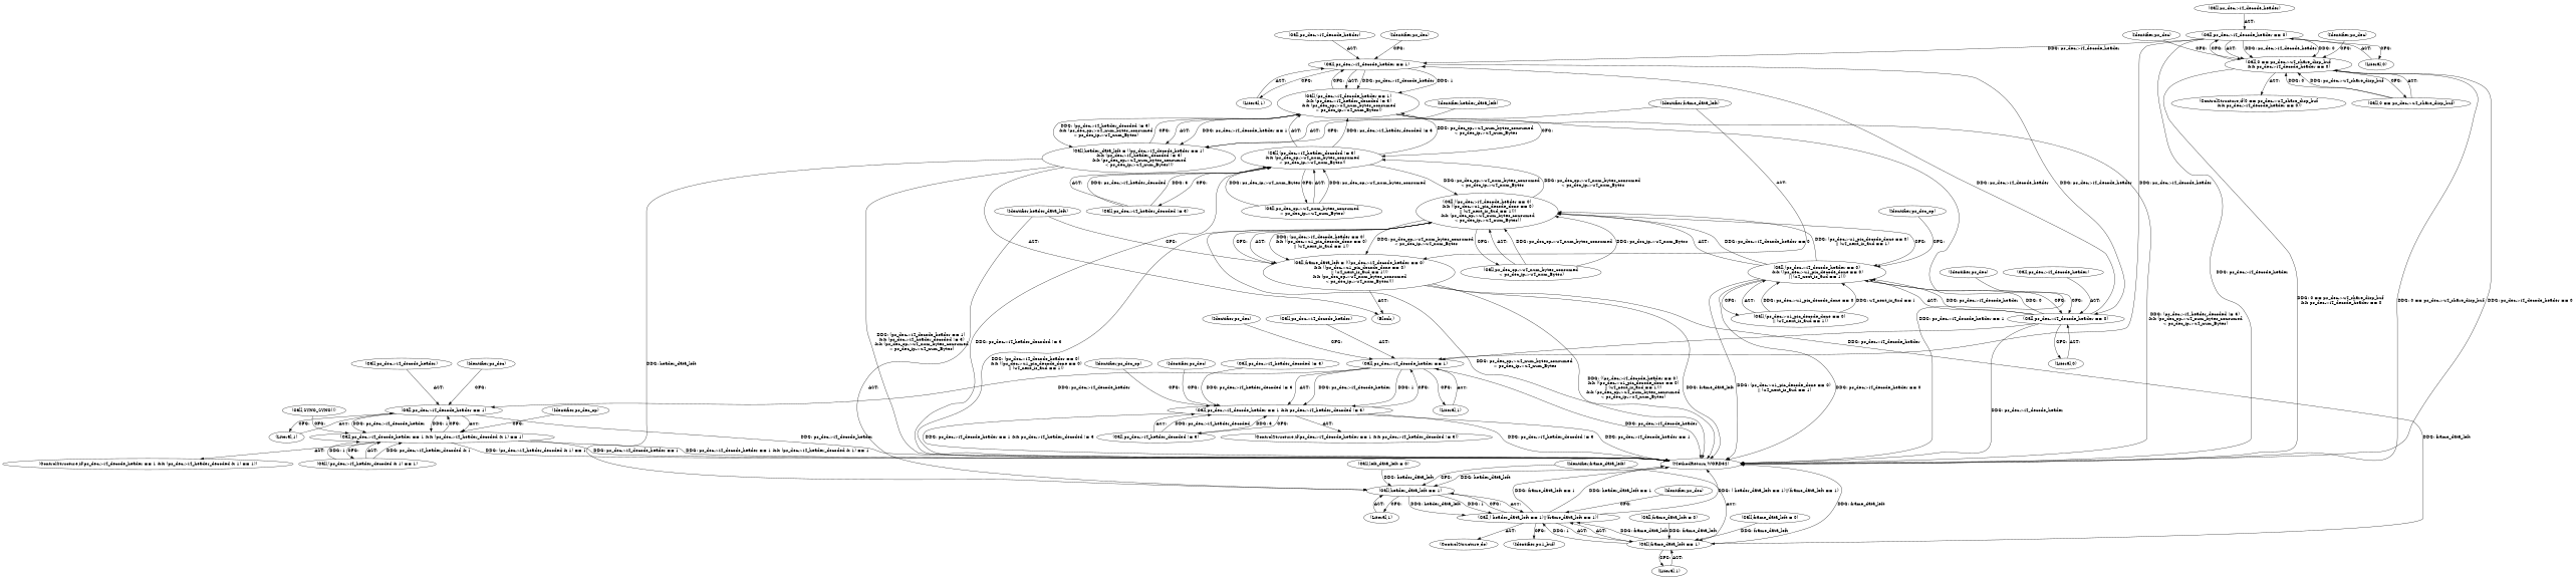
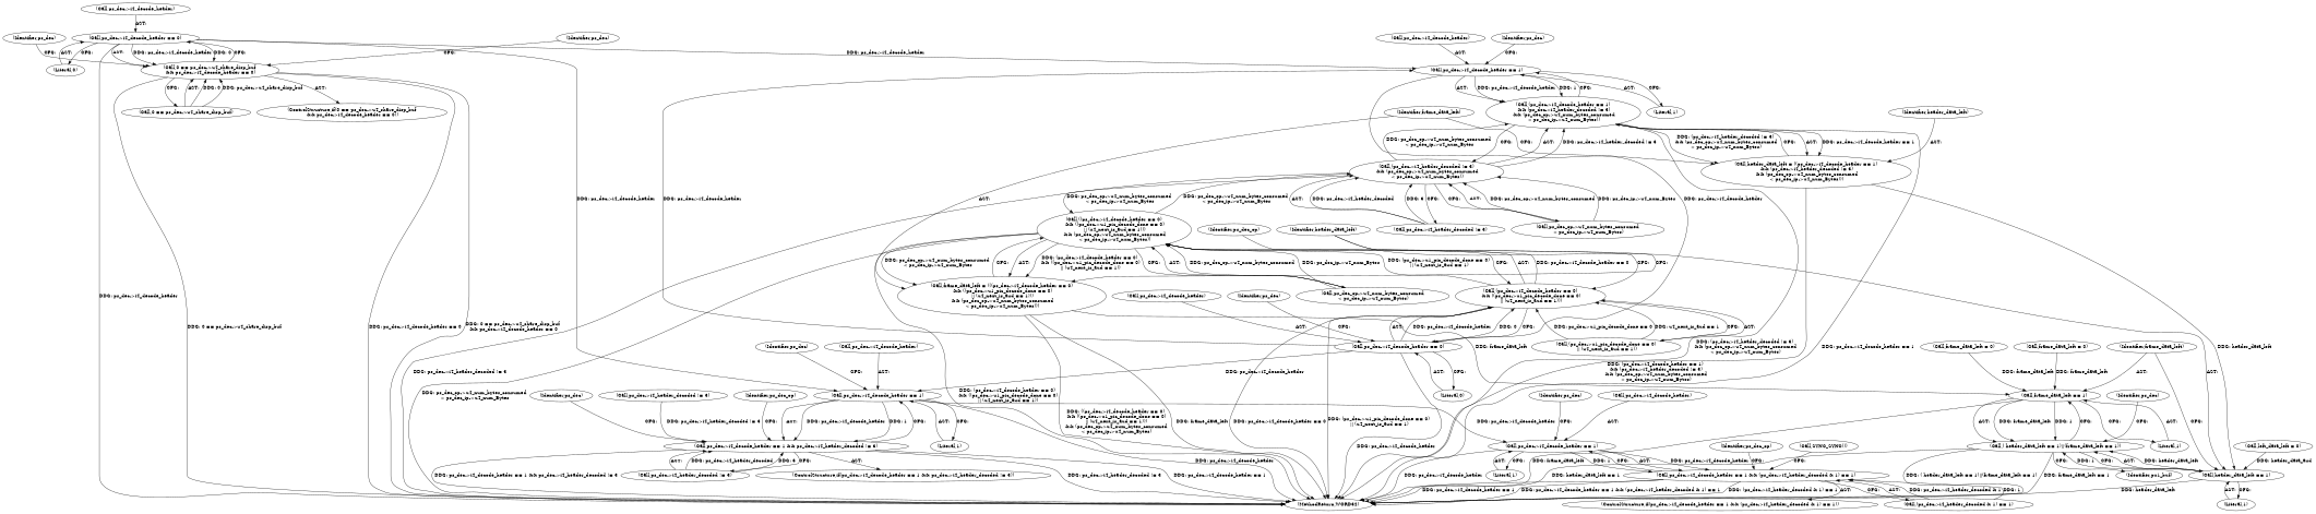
  digraph {
    n1 [label="(Call,ps_dec->i4_decode_header == 0)"]
    n2 [label="(Call,0 == ps_dec->u4_share_disp_buf\n && ps_dec->i4_decode_header == 0)"]
    n3 [label="(Call,ps_dec->i4_decode_header == 1)"]
    n4 [label="(Call,ps_dec->i4_decode_header == 1)"]
    n5 [label="(MethodReturn,WORD32)"]
    n6 [label="(Literal,0)"]
    n7 [label="(ControlStructure,if(0 == ps_dec->u4_share_disp_buf\n && ps_dec->i4_decode_header == 0))"]
    n8 [label="(Call,0 == ps_dec->u4_share_disp_buf)"]
    n9 [label="(Call,(ps_dec->i4_decode_header == 1)\n && (ps_dec->i4_header_decoded != 3)\n && (ps_dec_op->u4_num_bytes_consumed\n < ps_dec_ip->u4_num_Bytes))"]
    n10 [label="(Call,ps_dec->i4_decode_header == 0)"]
    n11 [label="(Literal,1)"]
    n12 [label="(Call,ps_dec->i4_decode_header == 1 && ps_dec->i4_header_decoded != 3)"]
    n13 [label="(Call,ps_dec->i4_decode_header == 1)"]
    n14 [label="(Literal,1)"]
    n15 [label="(Call,header_data_left = ((ps_dec->i4_decode_header == 1)\n && (ps_dec->i4_header_decoded != 3)\n && (ps_dec_op->u4_num_bytes_consumed\n < ps_dec_ip->u4_num_Bytes)))"]
    n16 [label="(Call,(ps_dec->i4_header_decoded != 3)\n && (ps_dec_op->u4_num_bytes_consumed\n < ps_dec_ip->u4_num_Bytes))"]
    n17 [label="(Call,(ps_dec->i4_decode_header == 0)\n && ((ps_dec->u1_pic_decode_done == 0)\n || (u4_next_is_aud == 1)))"]
    n18 [label="(Literal,0)"]
    n19 [label="(Call,header_data_left == 1)"]
-   n20 [label="(Block,)"]
    n21 [label="(Call,((ps_dec->i4_decode_header == 0)\n && ((ps_dec->u1_pic_decode_done == 0)\n || (u4_next_is_aud == 1)))\n && (ps_dec_op->u4_num_bytes_consumed\n < ps_dec_ip->u4_num_Bytes))"]
    n22 [label="(Call,ps_dec->i4_header_decoded != 3)"]
    n23 [label="(Call,ps_dec_op->u4_num_bytes_consumed\n < ps_dec_ip->u4_num_Bytes)"]
    n24 [label="(Call,( header_data_left == 1)||(frame_data_left == 1))"]
    n25 [label="(Literal,1)"]
    n26 [label="(Call,frame_data_left == 1)"]
-   n27 [label="(ControlStructure,do)"]
    n28 [label="(Identifier,pu1_buf)"]
    n29 [label="(Literal,1)"]
    n30 [label="(Call,(ps_dec->u1_pic_decode_done == 0)\n || (u4_next_is_aud == 1))"]
    n31 [label="(Call,frame_data_left = (((ps_dec->i4_decode_header == 0)\n && ((ps_dec->u1_pic_decode_done == 0)\n || (u4_next_is_aud == 1)))\n && (ps_dec_op->u4_num_bytes_consumed\n < ps_dec_ip->u4_num_Bytes)))"]
    n32 [label="(Call,ps_dec_op->u4_num_bytes_consumed\n < ps_dec_ip->u4_num_Bytes)"]
    n33 [label="(ControlStructure,if(ps_dec->i4_decode_header == 1 && ps_dec->i4_header_decoded != 3))"]
    n34 [label="(Call,ps_dec->i4_header_decoded != 3)"]
    n35 [label="(Call,ps_dec->i4_decode_header == 1 && (ps_dec->i4_header_decoded & 1) == 1)"]
    n36 [label="(Literal,1)"]
    n37 [label="(Call,(ps_dec->i4_header_decoded & 1) == 1)"]
    n38 [label="(ControlStructure,if(ps_dec->i4_decode_header == 1 && (ps_dec->i4_header_decoded & 1) == 1))"]
    n39 [label="(Call,ps_dec->i4_decode_header)"]
    n40 [label="(Identifier,frame_data_left)"]
    n41 [label="(Identifier,ps_dec)"]
    n42 [label="(Identifier,ps_dec)"]
    n43 [label="(Identifier,ps_dec)"]
    n44 [label="(Identifier,ps_dec)"]
    n45 [label="(Identifier,frame_data_left)"]
    n46 [label="(Identifier,ps_dec_op)"]
    n47 [label="(Call,ps_dec->i4_decode_header)"]
    n48 [label="(Identifier,ps_dec)"]
    n49 [label="(Identifier,ps_dec_op)"]
    n50 [label="(Call,ps_dec->i4_decode_header)"]
    n51 [label="(Identifier,ps_dec_op)"]
    n52 [label="(Call,ps_dec->i4_decode_header)"]
    n53 [label="(Identifier,ps_dec)"]
    n54 [label="(Call,left_data_left = 0)"]
    n55 [label="(Call,ps_dec->i4_decode_header)"]
    n56 [label="(Call,frame_data_left = 0)"]
    n57 [label="(Identifier,header_data_left)"]
    n58 [label="(Identifier,ps_dec)"]
    n59 [label="(Identifier,ps_dec)"]
    n60 [label="(Call,SYNC_SYNC())"]
    n61 [label="(Call,frame_data_left = 0)"]
    n62 [label="(Identifier,header_data_left)"]
    n63 [label="(Call,ps_dec->i4_header_decoded != 3)"]
    n1 -> n2 [label="AST: "]
    n1 -> n2 [label="DDG: ps_dec->i4_decode_header"]
    n1 -> n2 [label="DDG: 0"]
    n1 -> n3 [label="DDG: ps_dec->i4_decode_header"]
    n1 -> n4 [label="DDG: ps_dec->i4_decode_header"]
    n1 -> n5 [label="DDG: ps_dec->i4_decode_header"]
    n1 -> n6 [label="CFG: "]
    n2 -> n1 [label="CFG: "]
    n2 -> n5 [label="DDG: 0 == ps_dec->u4_share_disp_buf"]
    n2 -> n5 [label="DDG: ps_dec->i4_decode_header == 0"]
    n2 -> n5 [label="DDG: 0 == ps_dec->u4_share_disp_buf\n && ps_dec->i4_decode_header == 0"]
    n2 -> n7 [label="AST: "]
    n2 -> n8 [label="CFG: "]
    n3 -> n9 [label="AST: "]
    n3 -> n9 [label="DDG: ps_dec->i4_decode_header"]
    n3 -> n9 [label="DDG: 1"]
    n3 -> n10 [label="DDG: ps_dec->i4_decode_header"]
    n3 -> n11 [label="CFG: "]
    n4 -> n5 [label="DDG: ps_dec->i4_decode_header"]
    n4 -> n12 [label="AST: "]
    n4 -> n12 [label="DDG: ps_dec->i4_decode_header"]
    n4 -> n12 [label="DDG: 1"]
    n4 -> n13 [label="DDG: ps_dec->i4_decode_header"]
    n4 -> n14 [label="CFG: "]
    n6 -> n1 [label="AST: "]
    n8 -> n2 [label="AST: "]
    n8 -> n2 [label="DDG: 0"]
    n8 -> n2 [label="DDG: ps_dec->u4_share_disp_buf"]
    n9 -> n3 [label="CFG: "]
    n9 -> n5 [label="DDG: ps_dec->i4_decode_header == 1"]
    n9 -> n5 [label="DDG: (ps_dec->i4_header_decoded != 3)\n && (ps_dec_op->u4_num_bytes_consumed\n < ps_dec_ip->u4_num_Bytes)"]
    n9 -> n15 [label="AST: "]
    n9 -> n15 [label="DDG: ps_dec->i4_decode_header == 1"]
    n9 -> n15 [label="DDG: (ps_dec->i4_header_decoded != 3)\n && (ps_dec_op->u4_num_bytes_consumed\n < ps_dec_ip->u4_num_Bytes)"]
    n9 -> n16 [label="CFG: "]
    n10 -> n3 [label="DDG: ps_dec->i4_decode_header"]
    n10 -> n4 [label="DDG: ps_dec->i4_decode_header"]
    n10 -> n5 [label="DDG: ps_dec->i4_decode_header"]
    n10 -> n17 [label="AST: "]
    n10 -> n17 [label="DDG: ps_dec->i4_decode_header"]
    n10 -> n17 [label="DDG: 0"]
    n10 -> n18 [label="CFG: "]
    n11 -> n3 [label="AST: "]
    n12 -> n4 [label="CFG: "]
    n12 -> n5 [label="DDG: ps_dec->i4_header_decoded != 3"]
    n12 -> n5 [label="DDG: ps_dec->i4_decode_header == 1"]
    n12 -> n5 [label="DDG: ps_dec->i4_decode_header == 1 && ps_dec->i4_header_decoded != 3"]
    n12 -> n33 [label="AST: "]
    n12 -> n34 [label="CFG: "]
    n13 -> n5 [label="DDG: ps_dec->i4_decode_header"]
    n13 -> n35 [label="AST: "]
    n13 -> n35 [label="DDG: ps_dec->i4_decode_header"]
    n13 -> n35 [label="DDG: 1"]
    n13 -> n36 [label="CFG: "]
    n14 -> n4 [label="AST: "]
    n15 -> n5 [label="DDG: (ps_dec->i4_decode_header == 1)\n && (ps_dec->i4_header_decoded != 3)\n && (ps_dec_op->u4_num_bytes_consumed\n < ps_dec_ip->u4_num_Bytes)"]
    n15 -> n9 [label="CFG: "]
    n15 -> n19 [label="DDG: header_data_left"]
-   n15 -> n20 [label="AST: "]
    n16 -> n5 [label="DDG: ps_dec->i4_header_decoded != 3"]
    n16 -> n9 [label="AST: "]
    n16 -> n9 [label="DDG: ps_dec->i4_header_decoded != 3"]
    n16 -> n9 [label="DDG: ps_dec_op->u4_num_bytes_consumed\n < ps_dec_ip->u4_num_Bytes"]
    n16 -> n21 [label="DDG: ps_dec_op->u4_num_bytes_consumed\n < ps_dec_ip->u4_num_Bytes"]
    n16 -> n22 [label="CFG: "]
    n16 -> n23 [label="CFG: "]
    n17 -> n5 [label="DDG: (ps_dec->u1_pic_decode_done == 0)\n || (u4_next_is_aud == 1)"]
    n17 -> n5 [label="DDG: ps_dec->i4_decode_header == 0"]
    n17 -> n10 [label="CFG: "]
    n17 -> n21 [label="AST: "]
    n17 -> n21 [label="DDG: ps_dec->i4_decode_header == 0"]
    n17 -> n21 [label="DDG: (ps_dec->u1_pic_decode_done == 0)\n || (u4_next_is_aud == 1)"]
    n17 -> n30 [label="CFG: "]
    n18 -> n10 [label="AST: "]
-   n5 -> n19 [label="DDG: header_data_left"]
+   n19 -> n5 [label="DDG: header_data_left"]
    n19 -> n24 [label="AST: "]
    n19 -> n24 [label="DDG: header_data_left"]
    n19 -> n24 [label="DDG: 1"]
    n19 -> n25 [label="CFG: "]
    n21 -> n5 [label="DDG: (ps_dec->i4_decode_header == 0)\n && ((ps_dec->u1_pic_decode_done == 0)\n || (u4_next_is_aud == 1))"]
    n21 -> n5 [label="DDG: ps_dec_op->u4_num_bytes_consumed\n < ps_dec_ip->u4_num_Bytes"]
    n21 -> n16 [label="DDG: ps_dec_op->u4_num_bytes_consumed\n < ps_dec_ip->u4_num_Bytes"]
    n21 -> n17 [label="CFG: "]
    n21 -> n31 [label="AST: "]
    n21 -> n31 [label="DDG: (ps_dec->i4_decode_header == 0)\n && ((ps_dec->u1_pic_decode_done == 0)\n || (u4_next_is_aud == 1))"]
    n21 -> n31 [label="DDG: ps_dec_op->u4_num_bytes_consumed\n < ps_dec_ip->u4_num_Bytes"]
    n21 -> n32 [label="CFG: "]
    n22 -> n16 [label="AST: "]
    n22 -> n16 [label="DDG: ps_dec->i4_header_decoded"]
    n22 -> n16 [label="DDG: 3"]
    n23 -> n16 [label="AST: "]
    n23 -> n16 [label="DDG: ps_dec_op->u4_num_bytes_consumed"]
    n23 -> n16 [label="DDG: ps_dec_ip->u4_num_Bytes"]
    n24 -> n5 [label="DDG: header_data_left == 1"]
    n24 -> n5 [label="DDG: ( header_data_left == 1)||(frame_data_left == 1)"]
    n24 -> n5 [label="DDG: frame_data_left == 1"]
    n24 -> n19 [label="CFG: "]
-   n24 -> n26 [label="AST: "]
-   n24 -> n27 [label="AST: "]
+   n24 -> n26 [label="CFG: "]
    n24 -> n28 [label="CFG: "]
    n25 -> n19 [label="AST: "]
    n26 -> n5 [label="DDG: frame_data_left"]
    n26 -> n24 [label="AST: "]
    n26 -> n24 [label="DDG: frame_data_left"]
    n26 -> n24 [label="DDG: 1"]
    n26 -> n29 [label="CFG: "]
    n29 -> n26 [label="AST: "]
    n30 -> n17 [label="AST: "]
    n30 -> n17 [label="DDG: ps_dec->u1_pic_decode_done == 0"]
    n30 -> n17 [label="DDG: u4_next_is_aud == 1"]
    n31 -> n5 [label="DDG: ((ps_dec->i4_decode_header == 0)\n && ((ps_dec->u1_pic_decode_done == 0)\n || (u4_next_is_aud == 1)))\n && (ps_dec_op->u4_num_bytes_consumed\n < ps_dec_ip->u4_num_Bytes)"]
    n31 -> n5 [label="DDG: frame_data_left"]
-   n31 -> n20 [label="AST: "]
    n31 -> n21 [label="CFG: "]
    n31 -> n26 [label="DDG: frame_data_left"]
    n32 -> n21 [label="AST: "]
    n32 -> n21 [label="DDG: ps_dec_op->u4_num_bytes_consumed"]
    n32 -> n21 [label="DDG: ps_dec_ip->u4_num_Bytes"]
    n34 -> n12 [label="AST: "]
    n34 -> n12 [label="DDG: ps_dec->i4_header_decoded"]
    n34 -> n12 [label="DDG: 3"]
    n35 -> n5 [label="DDG: (ps_dec->i4_header_decoded & 1) == 1"]
    n35 -> n5 [label="DDG: ps_dec->i4_decode_header == 1"]
    n35 -> n5 [label="DDG: ps_dec->i4_decode_header == 1 && (ps_dec->i4_header_decoded & 1) == 1"]
    n35 -> n13 [label="CFG: "]
    n35 -> n37 [label="CFG: "]
    n35 -> n38 [label="AST: "]
    n36 -> n13 [label="AST: "]
    n37 -> n35 [label="AST: "]
    n37 -> n35 [label="DDG: ps_dec->i4_header_decoded & 1"]
    n37 -> n35 [label="DDG: 1"]
    n39 -> n3 [label="AST: "]
    n40 -> n19 [label="CFG: "]
    n40 -> n26 [label="AST: "]
    n41 -> n2 [label="CFG: "]
    n42 -> n4 [label="CFG: "]
    n43 -> n24 [label="CFG: "]
    n44 -> n10 [label="CFG: "]
    n45 -> n15 [label="CFG: "]
    n45 -> n31 [label="AST: "]
    n46 -> n12 [label="CFG: "]
    n47 -> n4 [label="AST: "]
    n48 -> n12 [label="CFG: "]
    n49 -> n35 [label="CFG: "]
    n50 -> n10 [label="AST: "]
    n51 -> n17 [label="CFG: "]
    n52 -> n13 [label="AST: "]
    n53 -> n13 [label="CFG: "]
-   n54 -> n19 [label="DDG: header_data_left"]
+   n54 -> n19 [label="DDG: header_data_aud"]
    n55 -> n1 [label="AST: "]
    n56 -> n26 [label="DDG: frame_data_left"]
    n57 -> n19 [label="AST: "]
    n57 -> n31 [label="CFG: "]
    n58 -> n2 [label="CFG: "]
    n59 -> n3 [label="CFG: "]
    n60 -> n35 [label="CFG: "]
    n61 -> n26 [label="DDG: frame_data_left"]
    n62 -> n15 [label="AST: "]
    n63 -> n12 [label="DDG: ps_dec->i4_header_decoded != 3"]
  }
